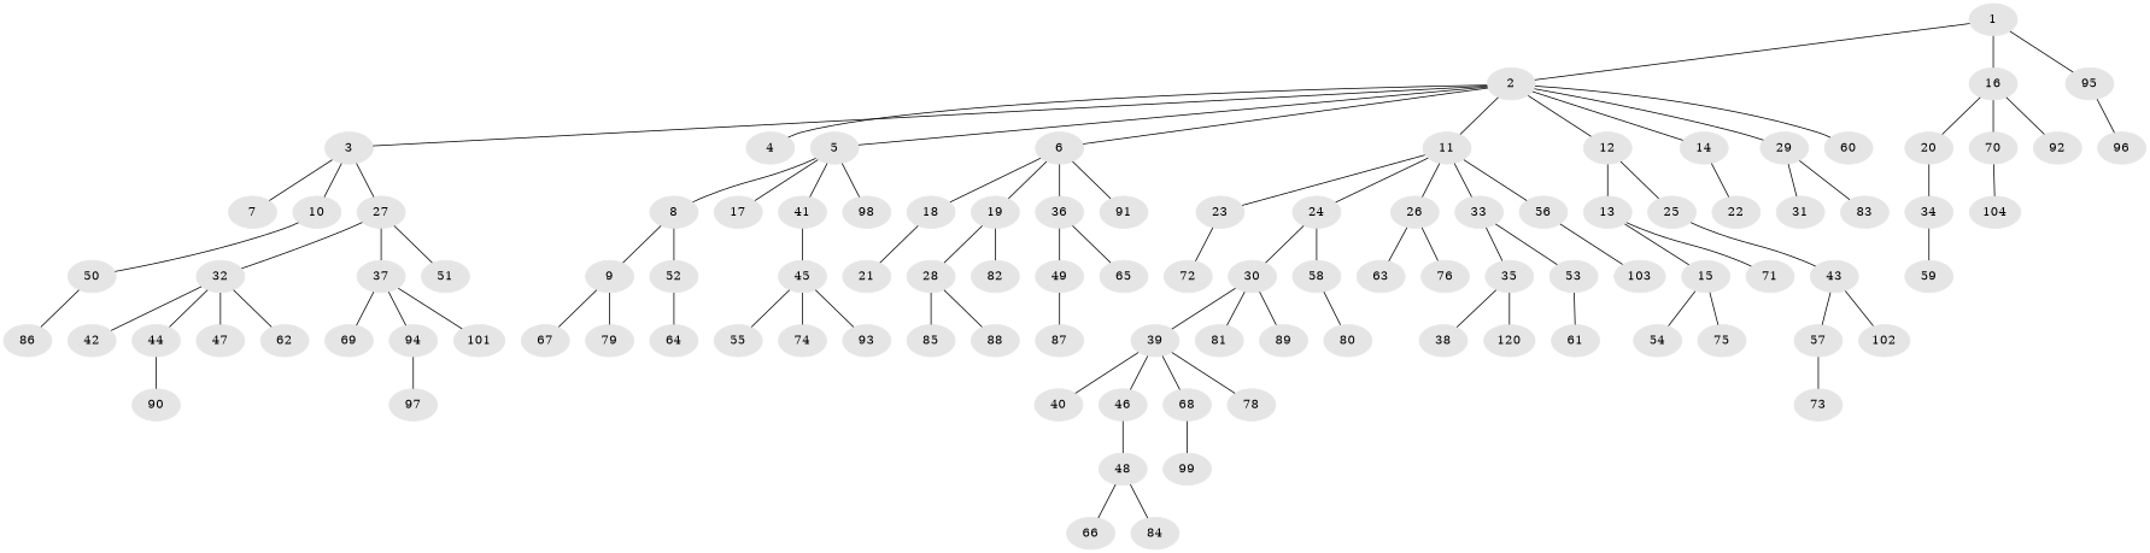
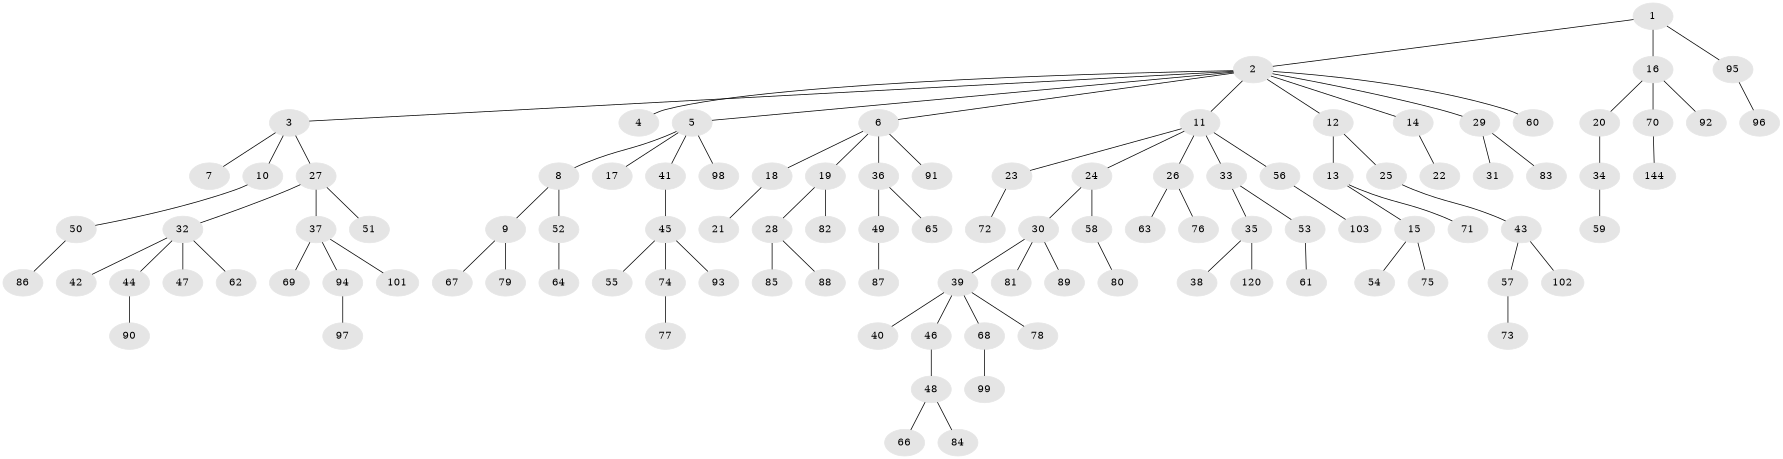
  graph {
    node [color=gray90 style=filled]
    1
    2
    16
    95
    3
    4
    5
    6
    11
    12
    14
    29
    60
    20
    70
    92
    96
    7
    10
    27
    8
    17
    41
    98
    18
    19
    36
    91
    23
    24
    26
    33
    56
    13
    25
    22
    31
    83
    50
    32
    37
    51
    9
    52
    45
    21
    28
    82
    49
    65
    67
    79
    64
    86
    72
    30
    58
    63
    76
    35
    53
    103
    15
    71
    43
    54
    75
    34
-   104
+   104 [label=144]
    85
    88
    59
    39
    81
    89
    80
    57
    102
    42
    44
    47
    62
    69
    94
    101
    40
    46
    68
    78
    90
    38
    n92 [label=120]
    61
    87
    97
    48
    99
    55
    74
    93
    73
+   77
    66
    84
    1 -- 2
    1 -- 16
    1 -- 95
    2 -- 3
    2 -- 4
    2 -- 5
    2 -- 6
    2 -- 11
    2 -- 12
    2 -- 14
    2 -- 29
    2 -- 60
    16 -- 20
    16 -- 70
    16 -- 92
    95 -- 96
    3 -- 7
    3 -- 10
    3 -- 27
    5 -- 8
    5 -- 17
    5 -- 41
    5 -- 98
    6 -- 18
    6 -- 19
    6 -- 36
    6 -- 91
    11 -- 23
    11 -- 24
    11 -- 26
    11 -- 33
    11 -- 56
    12 -- 13
    12 -- 25
    14 -- 22
    29 -- 31
    29 -- 83
    20 -- 34
    70 -- 104
    10 -- 50
    27 -- 32
    27 -- 37
    27 -- 51
    8 -- 9
    8 -- 52
    41 -- 45
    18 -- 21
    19 -- 28
    19 -- 82
    36 -- 49
    36 -- 65
    23 -- 72
    24 -- 30
    24 -- 58
    26 -- 63
    26 -- 76
    33 -- 35
    33 -- 53
    56 -- 103
    13 -- 15
    13 -- 71
    25 -- 43
    50 -- 86
    32 -- 42
    32 -- 44
    32 -- 47
    32 -- 62
    37 -- 69
    37 -- 94
    37 -- 101
    9 -- 67
    9 -- 79
    52 -- 64
    45 -- 55
    45 -- 74
    45 -- 93
    28 -- 85
    28 -- 88
    49 -- 87
    30 -- 39
    30 -- 81
    30 -- 89
    58 -- 80
    35 -- 38
    35 -- n92
    53 -- 61
    15 -- 54
    15 -- 75
    43 -- 57
    43 -- 102
    34 -- 59
    39 -- 40
    39 -- 46
    39 -- 68
    39 -- 78
    57 -- 73
    44 -- 90
    94 -- 97
    46 -- 48
    68 -- 99
    48 -- 66
    48 -- 84
+   74 -- 77
  }
